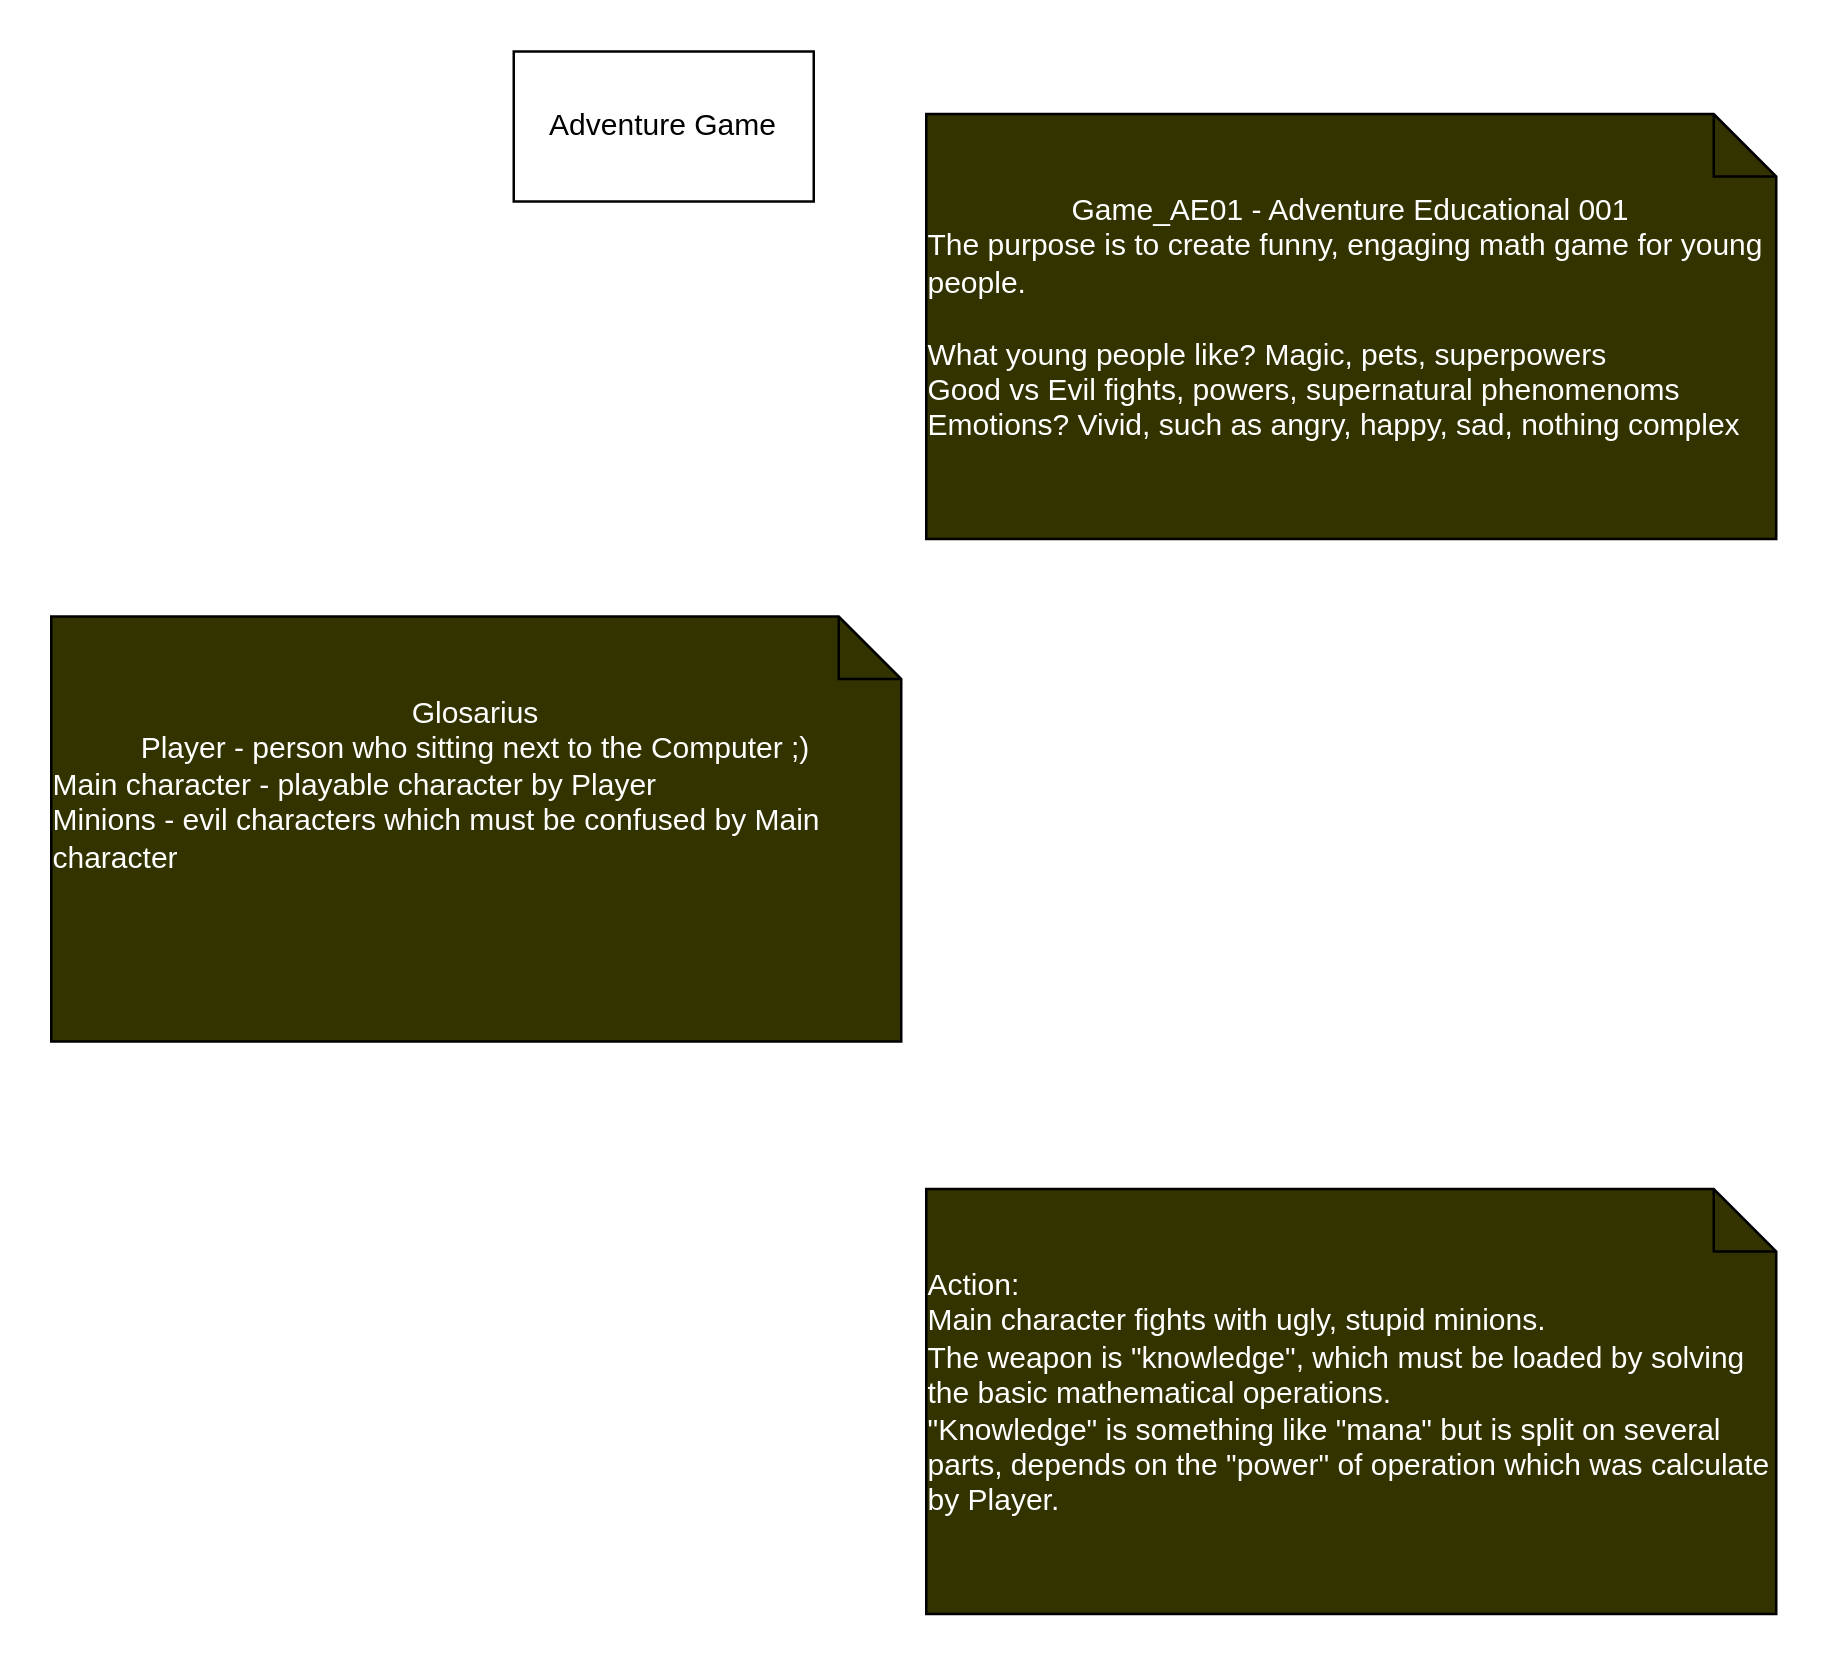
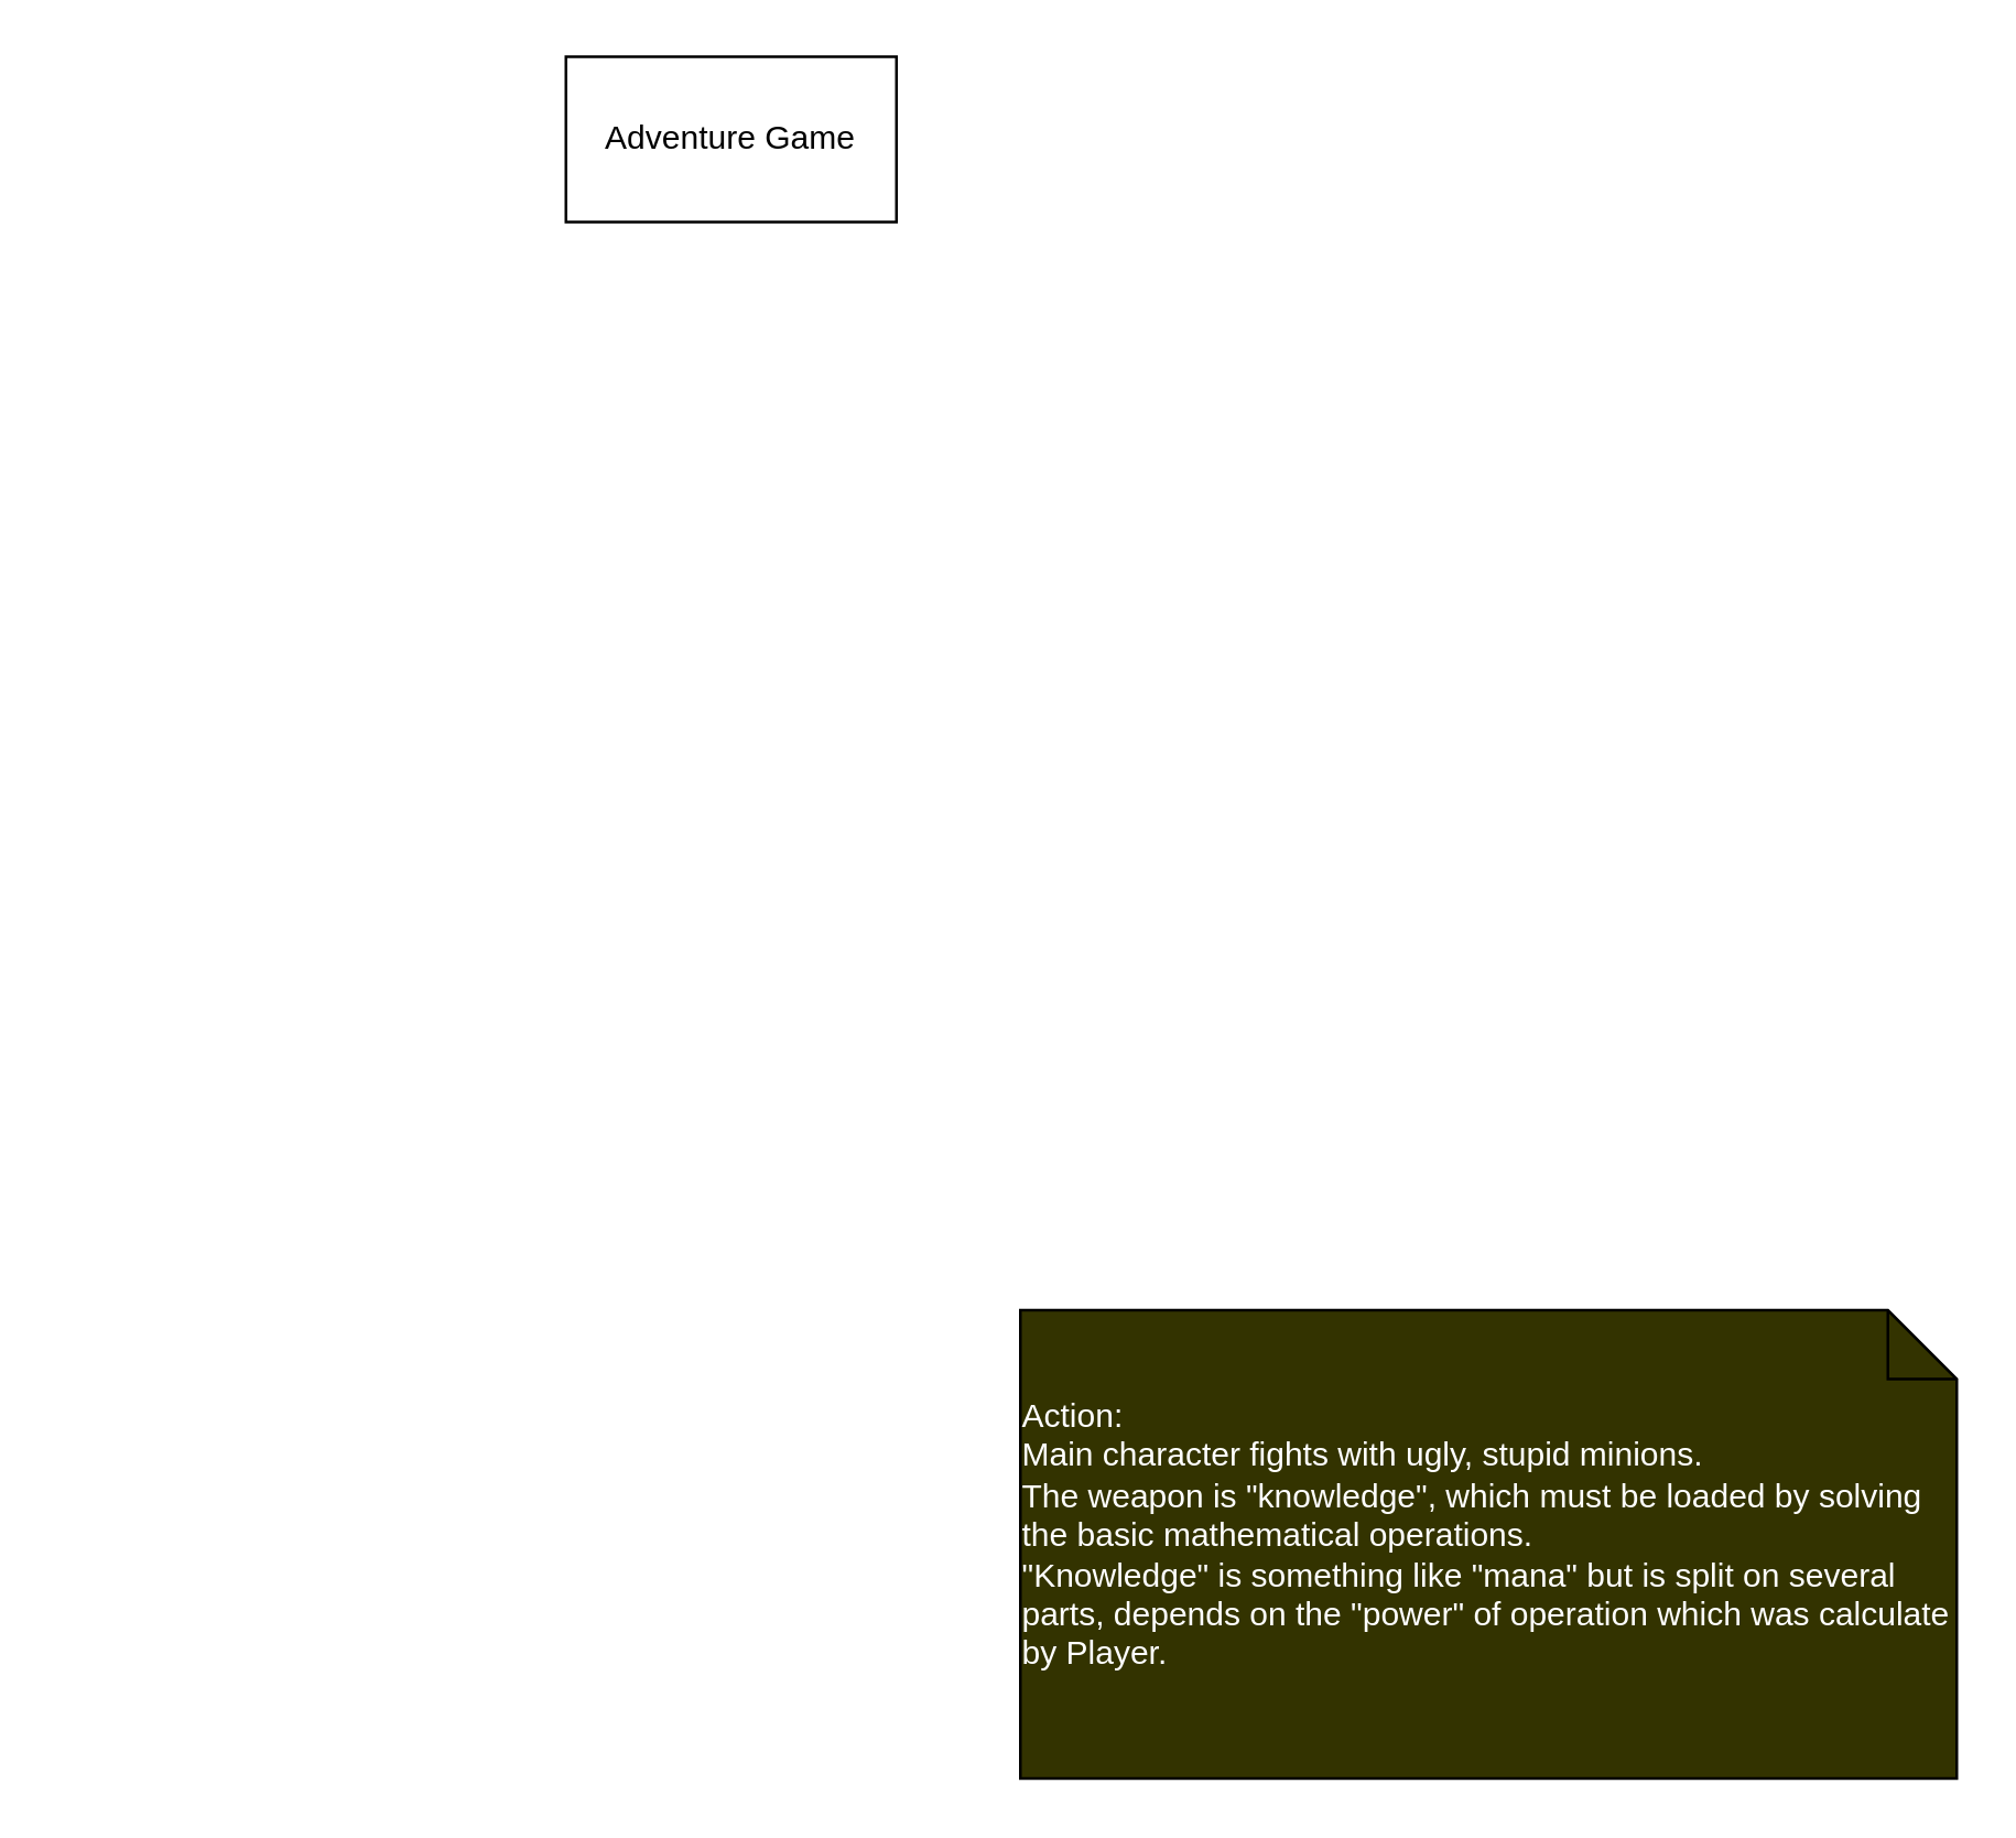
  <mxCell id="0" />
  <mxCell id="1" parent="0" />
  <mxCell id="2" value="Adventure Game" style="rounded=0;whiteSpace=wrap;html=1;" vertex="1" parent="1"><mxGeometry x="205" y="20" width="120" height="60" as="geometry" /></mxCell>
- <mxCell id="3" value="Game_AE01 - Adventure Educational 001&lt;br&gt;&lt;div style=&quot;text-align: left;&quot;&gt;&lt;span style=&quot;background-color: initial;&quot;&gt;The purpose is to create funny, engaging math game for young people.&lt;/span&gt;&lt;/div&gt;&lt;div style=&quot;text-align: left;&quot;&gt;&lt;span style=&quot;background-color: initial;&quot;&gt;&lt;br&gt;&lt;/span&gt;&lt;/div&gt;&lt;div style=&quot;text-align: left;&quot;&gt;&lt;span style=&quot;background-color: initial;&quot;&gt;What young people like? Magic, pets, superpowers&amp;nbsp;&lt;/span&gt;&lt;/div&gt;&lt;div style=&quot;text-align: left;&quot;&gt;Good vs Evil fights, powers, supernatural phenomenoms&lt;/div&gt;&lt;div style=&quot;text-align: left;&quot;&gt;Emotions? Vivid, such as angry, happy, sad, nothing complex&lt;/div&gt;&lt;div style=&quot;text-align: left;&quot;&gt;&lt;br&gt;&lt;/div&gt;" style="shape=note2;boundedLbl=1;whiteSpace=wrap;html=1;size=25;verticalAlign=top;align=center;fillColor=#333300;fontColor=#FFFFFF;" vertex="1" parent="1"><mxGeometry x="370" y="45" width="340" height="170" as="geometry" /></mxCell>
  <mxCell id="4" value="&lt;div style=&quot;text-align: left;&quot;&gt;Action:&lt;/div&gt;&lt;div style=&quot;text-align: left;&quot;&gt;Main character fights with ugly, stupid minions.&lt;br&gt;The weapon is &quot;knowledge&quot;, which must be loaded by solving the basic mathematical operations.&lt;br&gt;&quot;Knowledge&quot; is something like &quot;mana&quot; but is split on several parts, depends on the &quot;power&quot; of operation which was calculate by Player.&lt;/div&gt;" style="shape=note2;boundedLbl=1;whiteSpace=wrap;html=1;size=25;verticalAlign=top;align=center;fillColor=#333300;fontColor=#FFFFFF;" vertex="1" parent="1"><mxGeometry x="370" y="475" width="340" height="170" as="geometry" /></mxCell>
- <mxCell id="5" value="&lt;div style=&quot;&quot;&gt;Glosarius&lt;/div&gt;&lt;div style=&quot;&quot;&gt;Player - person who sitting next to the Computer ;)&lt;/div&gt;&lt;div style=&quot;text-align: left;&quot;&gt;Main character - playable character by Player&lt;/div&gt;&lt;div style=&quot;text-align: left;&quot;&gt;Minions - evil characters which must be confused by Main character&lt;/div&gt;" style="shape=note2;boundedLbl=1;whiteSpace=wrap;html=1;size=25;verticalAlign=top;align=center;fillColor=#333300;fontColor=#FFFFFF;" vertex="1" parent="1"><mxGeometry y="246" width="340" height="170" as="geometry" x="20" /></mxCell>
